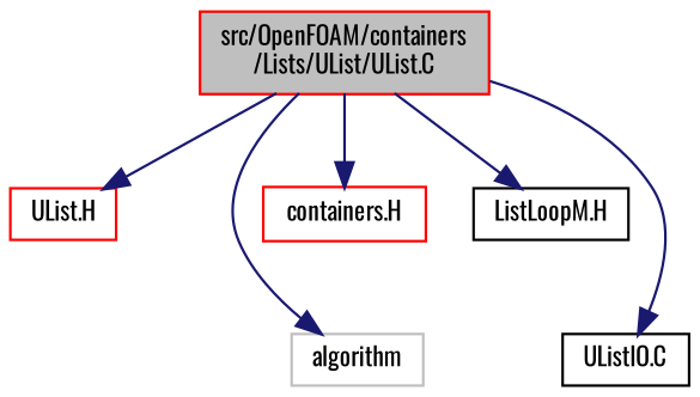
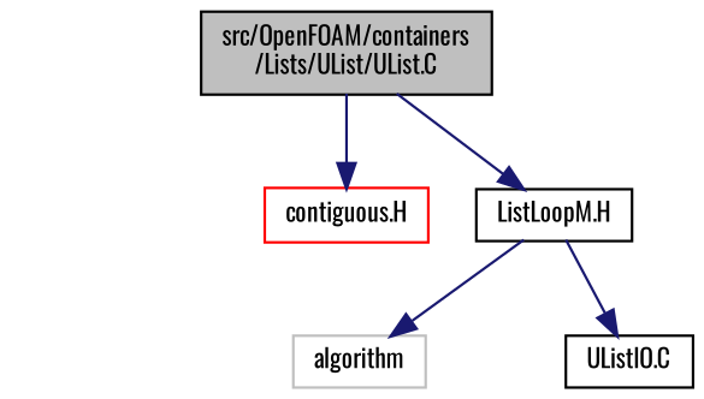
  digraph {
    fontname=Oswald
    node [color=black fontname=Oswald fontsize=10 shape=record]
    edge [color=midnightblue fontname=Oswald fontsize=10 labelfontname=Helvetica labelfontsize=10 style=solid]
-   n1 [color=red fillcolor=grey75 fontcolor=black height=0.2 label="src/OpenFOAM/containers\l/Lists/UList/UList.C" style=filled width=0.4]
-   n2 [color=red height=0.2 label="UList.H" width=0.4]
+   n1 [fillcolor=grey75 fontcolor=black height=0.2 label="src/OpenFOAM/containers\l/Lists/UList/UList.C" style=filled width=0.4]
    n3 [height=0.2 label="ListLoopM.H" width=0.4]
-   n4 [color=red height=0.2 label="containers.H" width=0.4]
+   n4 [color=red height=0.2 label="contiguous.H" width=0.4]
    n5 [color=grey75 height=0.2 label=algorithm width=0.4]
    n6 [height=0.2 label="UListIO.C" width=0.4]
-   n1 -> n2
    n1 -> n3
    n1 -> n4
-   n1 -> n5
-   n1 -> n6
+   n3 -> n5
+   n3 -> n6
  }
